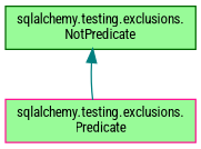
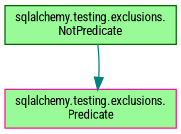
  digraph {
    fontname="Roboto Condensed"
    node [fillcolor=palegreen fontname="Roboto Condensed" fontsize=10 shape=record style=filled]
    n1 [color=darkgreen fontcolor=black height=0.2 label="sqlalchemy.testing.exclusions.\lNotPredicate" width=0.4]
    n2 [color=deeppink height=0.2 label="sqlalchemy.testing.exclusions.\lPredicate" width=0.4]
-   n1 -> n2 [color=teal dir=back fontname="Roboto Condensed" fontsize=10 labelfontname=Helvetica labelfontsize=10 style=solid]
+   n2 -> n1 [color=teal dir=back fontname="Roboto Condensed" fontsize=10 labelfontname=Helvetica labelfontsize=10 style=solid]
  }
